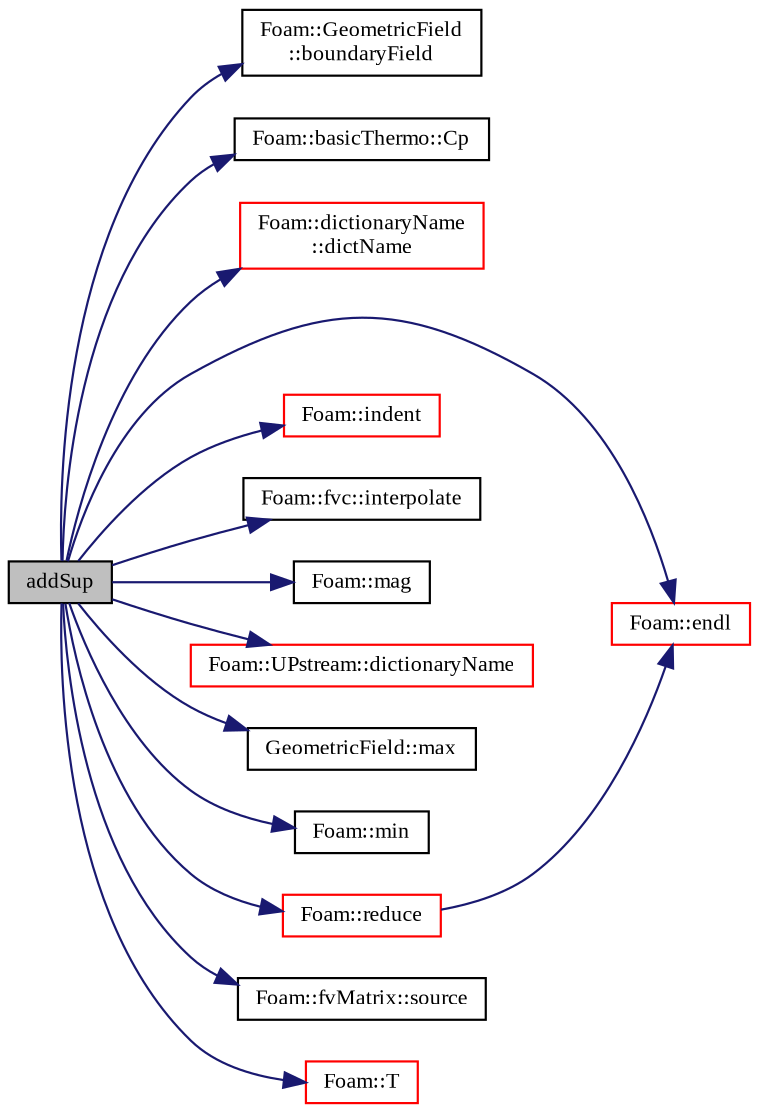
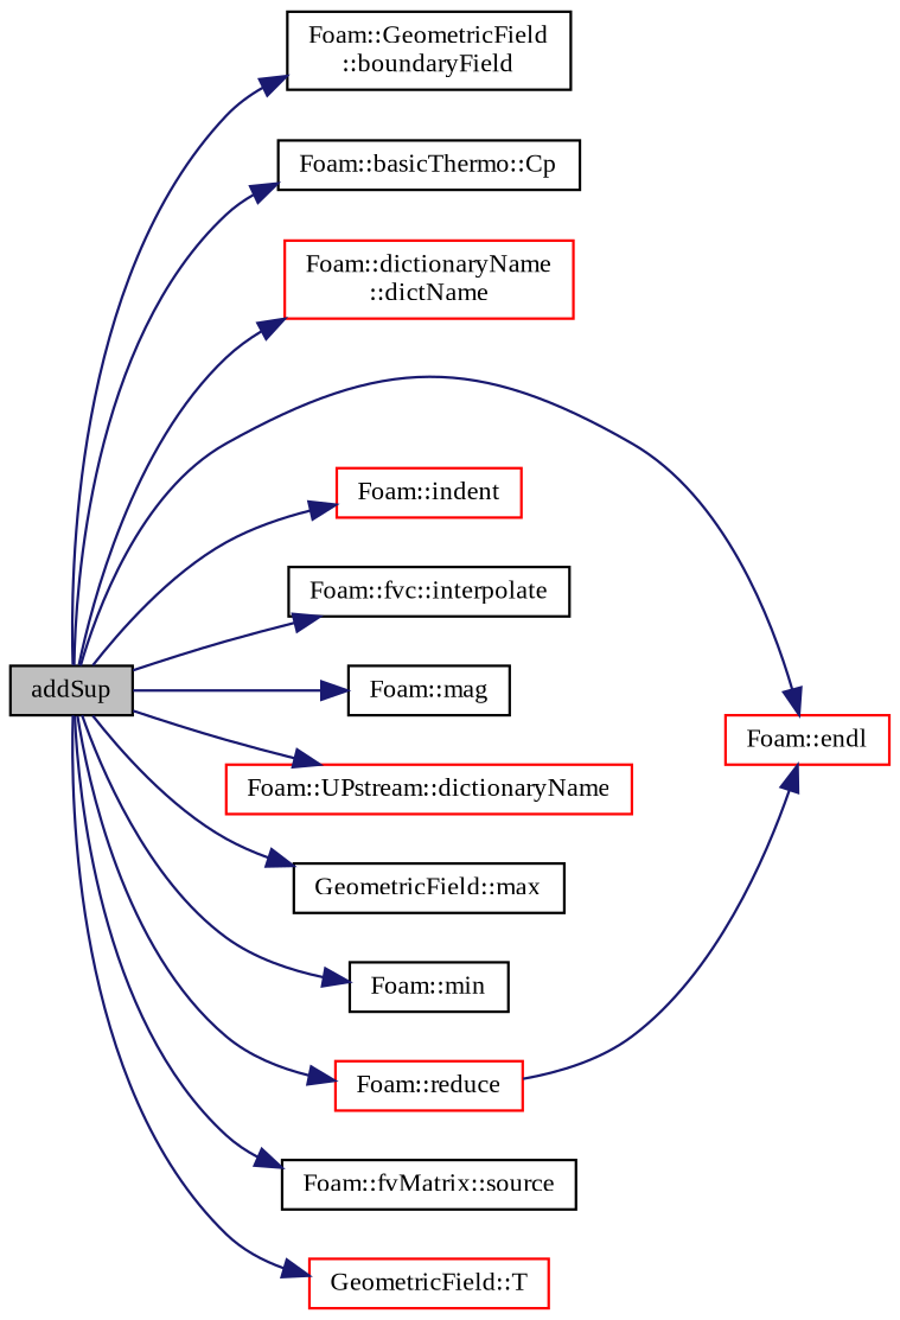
  digraph {
    fontname="Liberation Serif"
    rankdir=LR
    node [color=black fontname="Liberation Serif" fontsize=10 shape=record]
    edge [color=midnightblue fontname="Liberation Serif" fontsize=10 labelfontname=Helvetica labelfontsize=10 style=solid]
    n1 [fillcolor=grey75 fontcolor=black height=0.2 label=addSup style=filled width=0.4]
    n2 [height=0.2 label="Foam::GeometricField\l::boundaryField" width=0.4]
    n3 [height=0.2 label="Foam::basicThermo::Cp" width=0.4]
    n4 [color=red height=0.2 label="Foam::dictionaryName\l::dictName" width=0.4]
    n5 [color=red height=0.2 label="Foam::endl" width=0.4]
    n6 [color=red height=0.2 label="Foam::indent" width=0.4]
    n7 [height=0.2 label="Foam::fvc::interpolate" width=0.4]
    n8 [height=0.2 label="Foam::mag" width=0.4]
    n9 [color=red height=0.2 label="Foam::UPstream::dictionaryName" width=0.4]
    n10 [height=0.2 label="GeometricField::max" width=0.4]
    n11 [height=0.2 label="Foam::min" width=0.4]
    n12 [color=red height=0.2 label="Foam::reduce" width=0.4]
    n13 [height=0.2 label="Foam::fvMatrix::source" width=0.4]
-   n14 [color=red height=0.2 label="Foam::T" width=0.4]
+   n14 [color=red height=0.2 label="GeometricField::T" width=0.4]
    n1 -> n2
    n1 -> n3
    n1 -> n4
    n1 -> n5
    n1 -> n6
    n1 -> n7
    n1 -> n8
    n1 -> n9
    n1 -> n10
    n1 -> n11
    n1 -> n12
    n1 -> n13
    n1 -> n14
    n12 -> n5
  }
